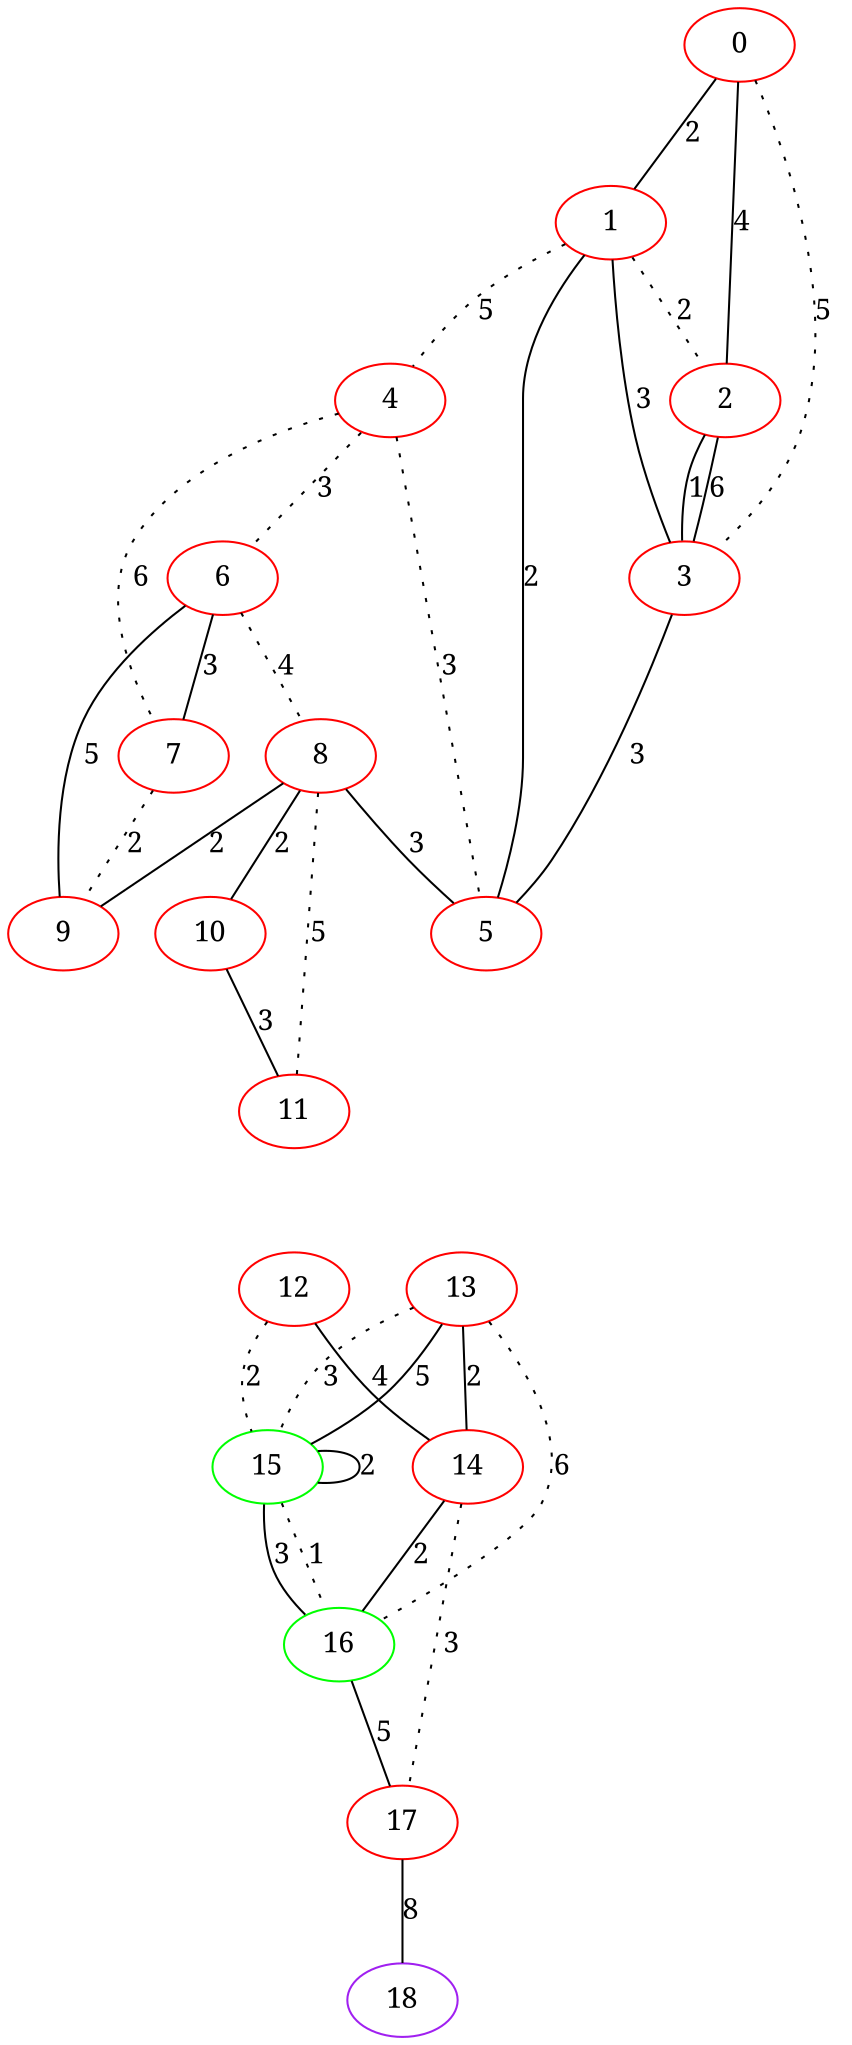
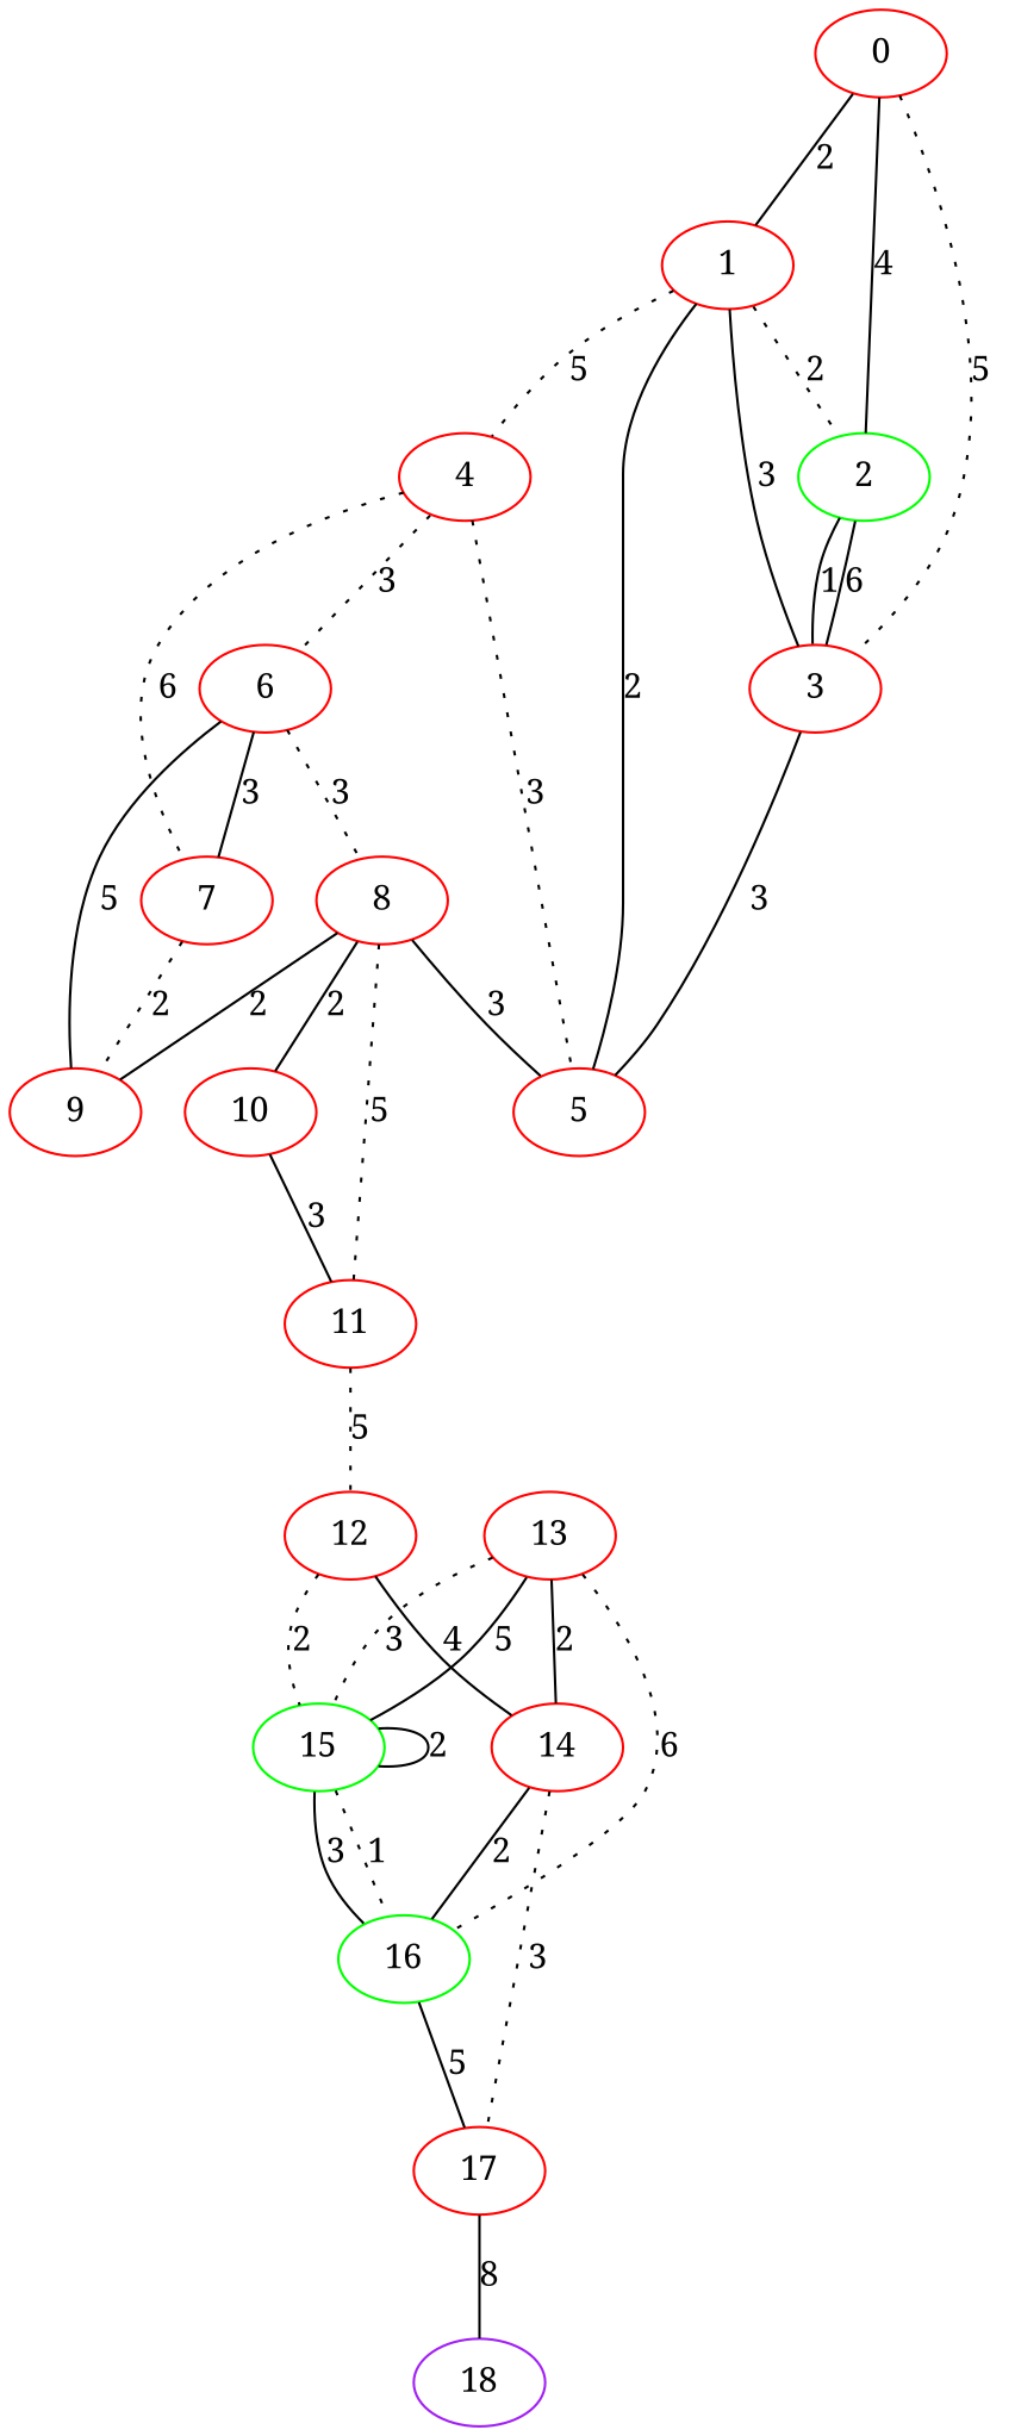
  graph {
    fontname="Noto Serif"
    node [color=red fontname="Noto Serif" weight=1]
    edge [fontname="Noto Serif" style=solid]
    0
    1
-   2
+   2 [color=green]
    3
    4
    5
    6
    7
    8
    9
    10
    11
    12
    14
    15 [color=green weight=2]
    13
    16 [color=green weight=2]
    17
    18 [color=purple weight=4]
    0 -- 1 [label=2]
    0 -- 2 [label=4]
    0 -- 3 [label=5 style=dotted]
    1 -- 2 [label=2 style=dotted]
    1 -- 3 [label=3]
    1 -- 4 [label=5 style=dotted]
    1 -- 5 [label=2]
    2 -- 3 [label=1]
    2 -- 3 [label=6]
    3 -- 5 [label=3]
    4 -- 5 [label=3 style=dotted]
    4 -- 6 [label=3 style=dotted]
    4 -- 7 [label=6 style=dotted]
    6 -- 7 [label=3]
-   6 -- 8 [label=4 style=dotted]
+   6 -- 8 [label=3 style=dotted]
    6 -- 9 [label=5]
    7 -- 9 [label=2 style=dotted]
    8 -- 5 [label=3]
    8 -- 9 [label=2]
    8 -- 10 [label=2]
    8 -- 11 [label=5 style=dotted]
    10 -- 11 [label=3]
+   11 -- 12 [label=5 style=dotted]
    12 -- 14 [label=4]
    12 -- 15 [label=2 style=dotted]
    14 -- 16 [label=2]
    14 -- 17 [label=3 style=dotted]
    15 -- 15 [label=2]
    15 -- 16 [label=3]
    15 -- 16 [label=1 style=dotted]
    13 -- 14 [label=2]
    13 -- 15 [label=3 style=dotted]
    13 -- 15 [label=5]
    13 -- 16 [label=6 style=dotted]
    16 -- 17 [label=5]
    17 -- 18 [label=8]
  }
